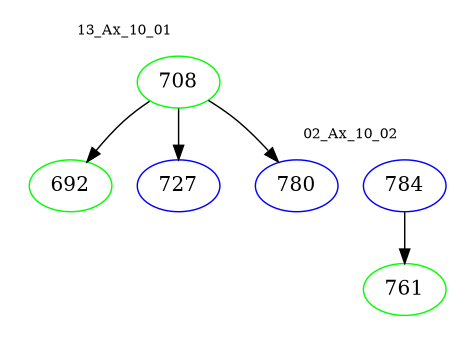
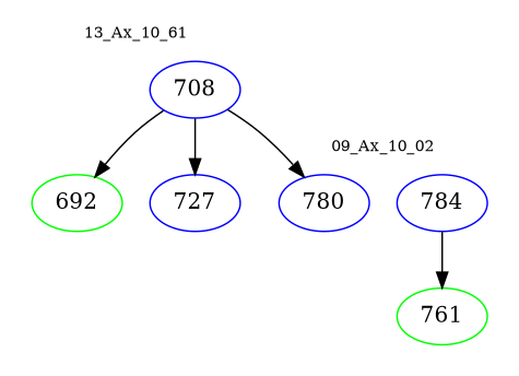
  digraph {
    node [color=blue]
    edge [color=black]
-   n1 [color=green label=708]
+   n1 [label=708]
    n2 [color=green label=692]
    n3 [label=727]
    n4 [label=784]
    n5 [color=green label=761]
    n6 [label=780]
    subgraph cluster_1 {
      color=white
      fontsize=10
-     label="13_Ax_10_01"
+     label="13_Ax_10_61"
      n1
      n2
      n3
    }
    subgraph cluster_2 {
      color=white
      fontsize=10
-     label="02_Ax_10_02"
+     label="09_Ax_10_02"
      n4
      n5
      n6
    }
    n1 -> n2
    n1 -> n3
    n1 -> n6
    n4 -> n5
  }
